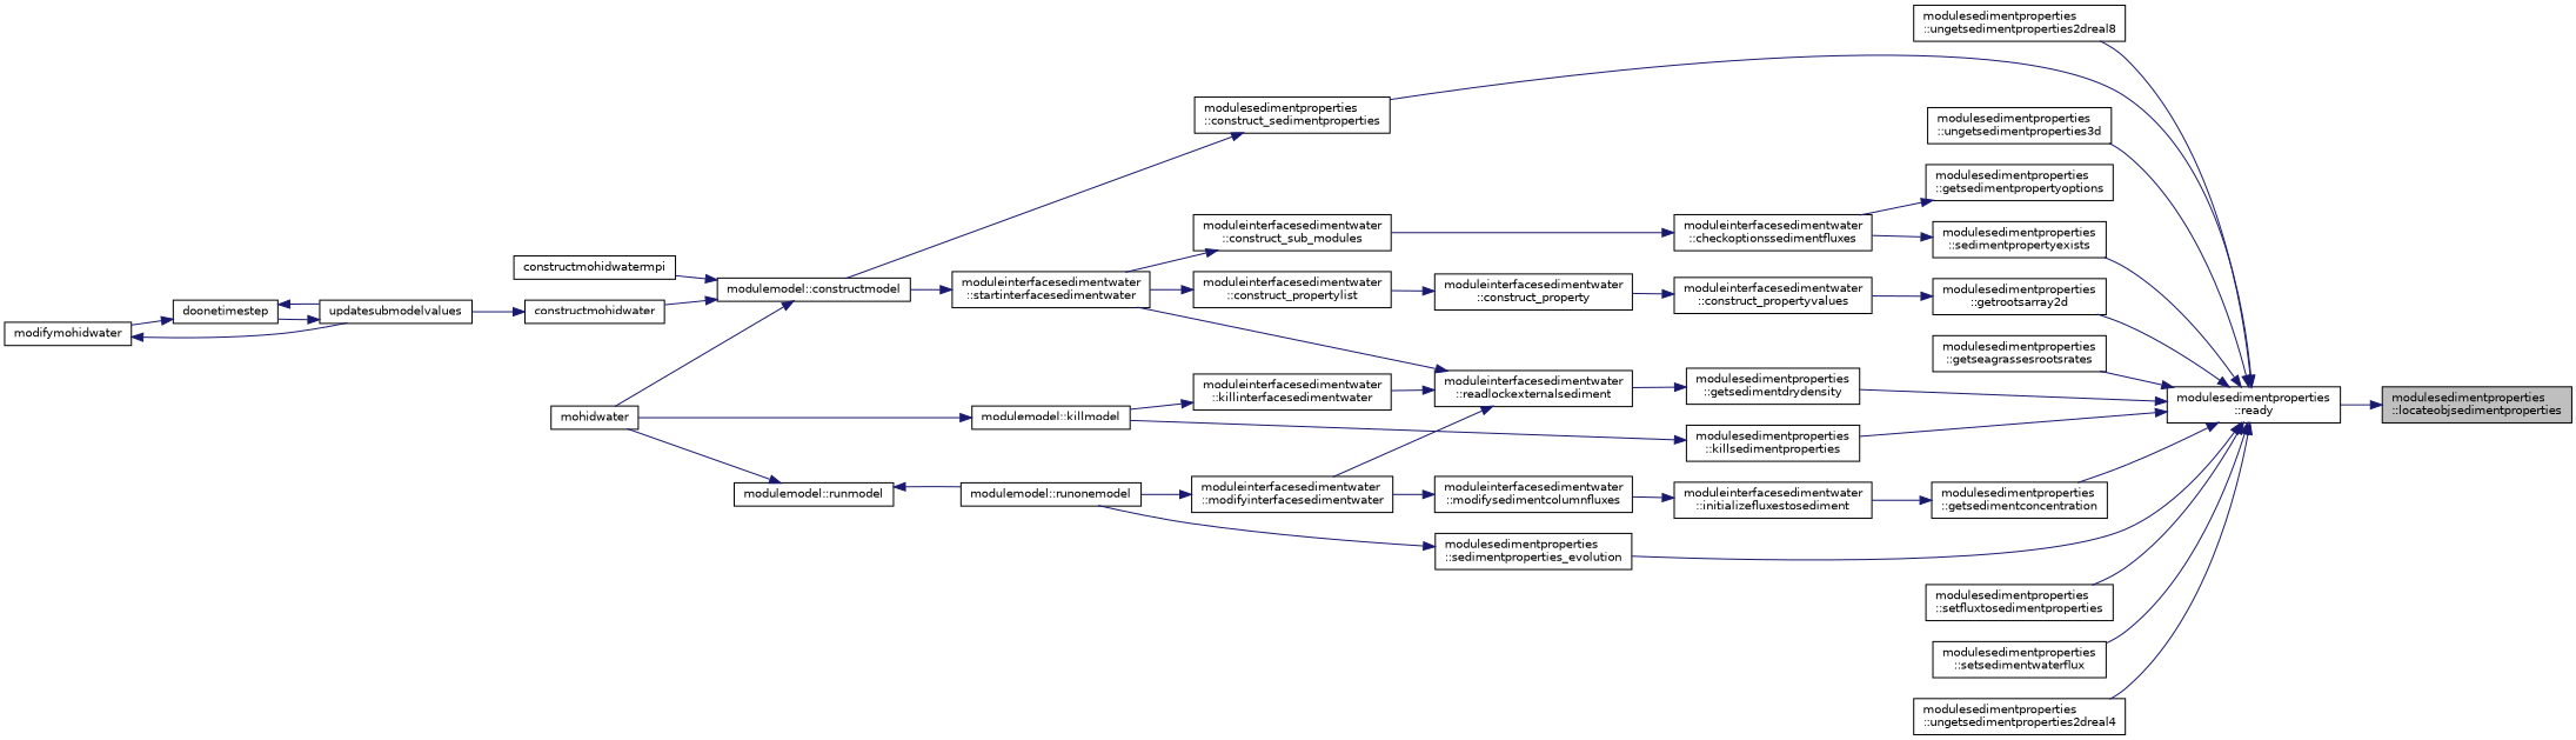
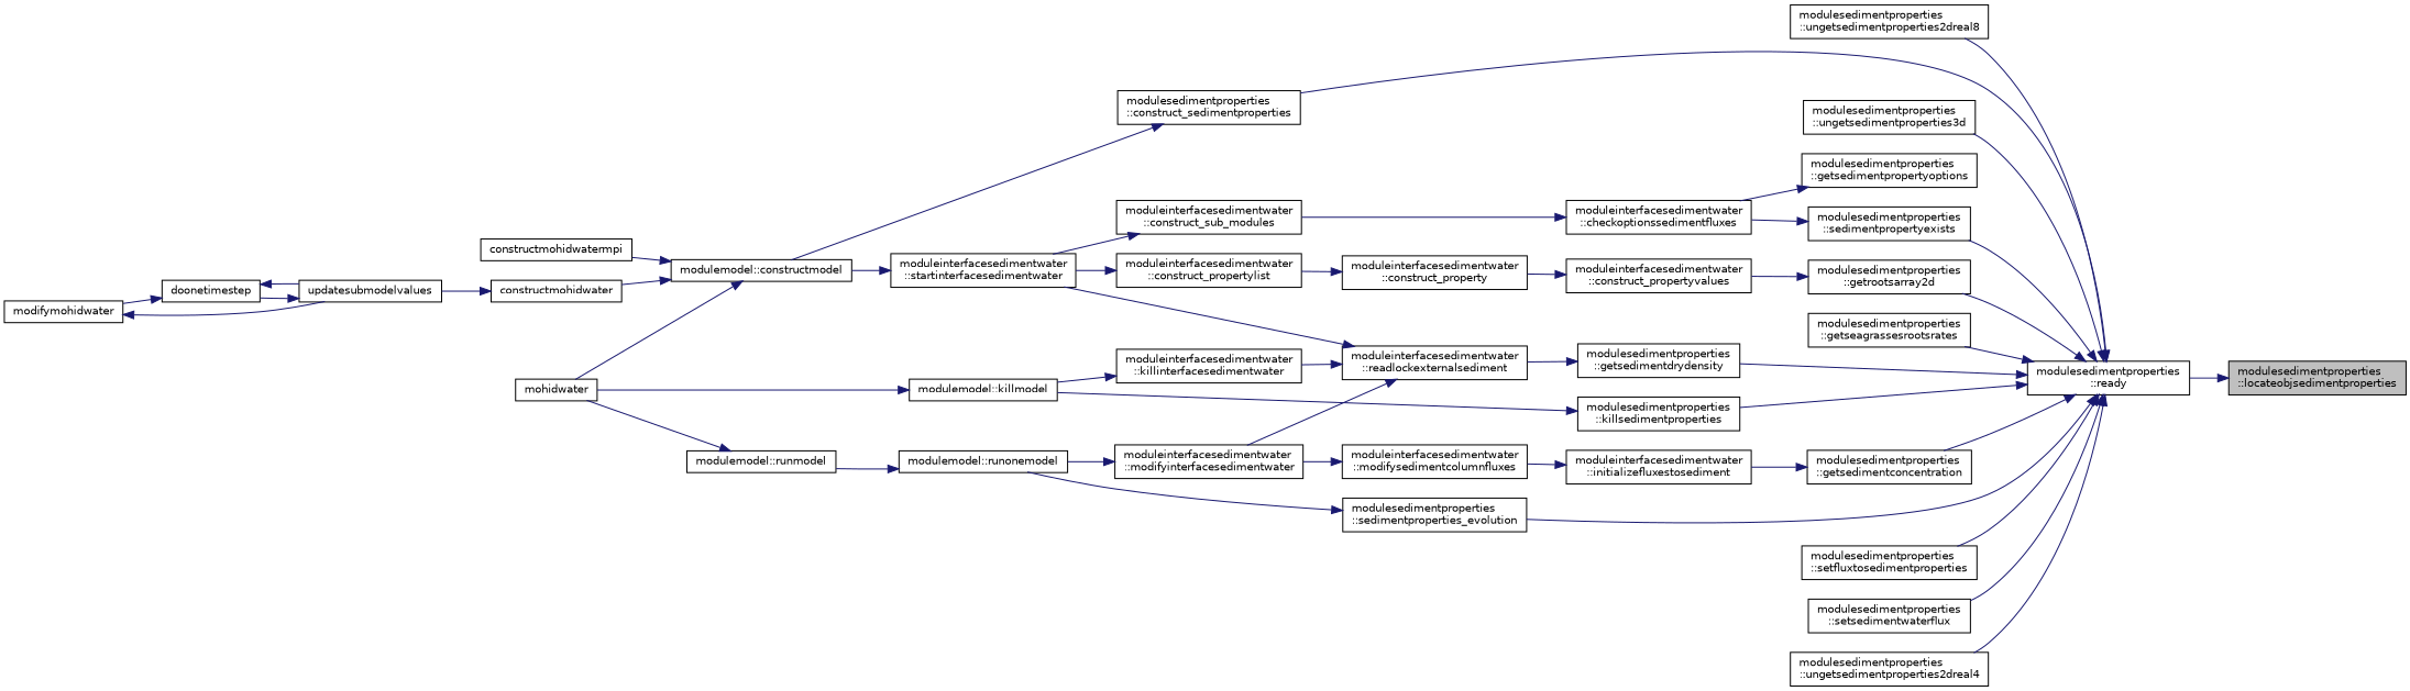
  digraph {
    rankdir=RL
    node [color=black fillcolor=white fontname=Helvetica fontsize=10 shape=record style=filled]
    edge [color=midnightblue dir=back fontname=Helvetica fontsize=10 labelfontname=Helvetica labelfontsize=10 style=solid]
    n1 [fillcolor=grey75 fontcolor=black height=0.2 label="modulesedimentproperties\l::locateobjsedimentproperties" width=0.4]
    n2 [height=0.2 label="modulesedimentproperties\l::ready" width=0.4]
    n3 [height=0.2 label="modulesedimentproperties\l::construct_sedimentproperties" width=0.4]
    n4 [height=0.2 label="modulesedimentproperties\l::getrootsarray2d" width=0.4]
    n5 [height=0.2 label="modulesedimentproperties\l::getseagrassesrootsrates" width=0.4]
    n6 [height=0.2 label="modulesedimentproperties\l::getsedimentconcentration" width=0.4]
    n7 [height=0.2 label="modulesedimentproperties\l::getsedimentdrydensity" width=0.4]
    n8 [height=0.2 label="modulesedimentproperties\l::killsedimentproperties" width=0.4]
    n9 [height=0.2 label="modulesedimentproperties\l::sedimentproperties_evolution" width=0.4]
    n10 [height=0.2 label="modulesedimentproperties\l::sedimentpropertyexists" width=0.4]
    n11 [height=0.2 label="modulesedimentproperties\l::setfluxtosedimentproperties" width=0.4]
    n12 [height=0.2 label="modulesedimentproperties\l::setsedimentwaterflux" width=0.4]
    n13 [height=0.2 label="modulesedimentproperties\l::ungetsedimentproperties2dreal4" width=0.4]
    n14 [height=0.2 label="modulesedimentproperties\l::ungetsedimentproperties2dreal8" width=0.4]
    n15 [height=0.2 label="modulesedimentproperties\l::ungetsedimentproperties3d" width=0.4]
    n16 [height=0.2 label="modulemodel::constructmodel" width=0.4]
    n17 [height=0.2 label="moduleinterfacesedimentwater\l::construct_propertyvalues" width=0.4]
    n18 [height=0.2 label="moduleinterfacesedimentwater\l::initializefluxestosediment" width=0.4]
    n19 [height=0.2 label="moduleinterfacesedimentwater\l::readlockexternalsediment" width=0.4]
    n20 [height=0.2 label="modulesedimentproperties\l::getsedimentpropertyoptions" width=0.4]
    n21 [height=0.2 label="moduleinterfacesedimentwater\l::checkoptionssedimentfluxes" width=0.4]
    n22 [height=0.2 label="modulemodel::killmodel" width=0.4]
    n23 [height=0.2 label="modulemodel::runonemodel" width=0.4]
    n24 [height=0.2 label=constructmohidwater width=0.4]
    n25 [height=0.2 label=constructmohidwatermpi width=0.4]
    n26 [height=0.2 label=mohidwater width=0.4]
    n27 [height=0.2 label=updatesubmodelvalues width=0.4]
    n28 [height=0.2 label=doonetimestep width=0.4]
    n29 [height=0.2 label=modifymohidwater width=0.4]
    n30 [height=0.2 label="moduleinterfacesedimentwater\l::construct_property" width=0.4]
    n31 [height=0.2 label="moduleinterfacesedimentwater\l::construct_propertylist" width=0.4]
    n32 [height=0.2 label="moduleinterfacesedimentwater\l::startinterfacesedimentwater" width=0.4]
    n33 [height=0.2 label="moduleinterfacesedimentwater\l::modifysedimentcolumnfluxes" width=0.4]
    n34 [height=0.2 label="moduleinterfacesedimentwater\l::modifyinterfacesedimentwater" width=0.4]
    n35 [height=0.2 label="modulemodel::runmodel" width=0.4]
    n36 [height=0.2 label="moduleinterfacesedimentwater\l::killinterfacesedimentwater" width=0.4]
    n37 [height=0.2 label="moduleinterfacesedimentwater\l::construct_sub_modules" width=0.4]
    n1 -> n2
    n2 -> n3
    n2 -> n4
    n2 -> n5
    n2 -> n6
    n2 -> n7
    n2 -> n8
    n2 -> n9
    n2 -> n10
    n2 -> n11
    n2 -> n12
    n2 -> n13
    n2 -> n14
    n2 -> n15
    n3 -> n16
    n4 -> n17
    n6 -> n18
    n7 -> n19
    n8 -> n22
    n9 -> n23
    n10 -> n21
    n16 -> n24
    n16 -> n25
    n16 -> n26
    n17 -> n30
    n18 -> n33
    n19 -> n32
    n19 -> n34
    n19 -> n36
    n20 -> n21
    n21 -> n37
    n22 -> n26
-   n35 -> n23
+   n23 -> n35
    n24 -> n27
    n27 -> n28
    n28 -> n27
    n28 -> n29
    n29 -> n27
    n30 -> n31
    n31 -> n32
    n32 -> n16
    n33 -> n34
    n34 -> n23
    n35 -> n26
    n36 -> n22
    n37 -> n32
  }
